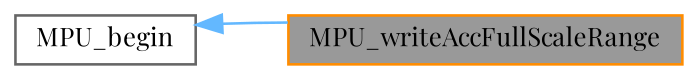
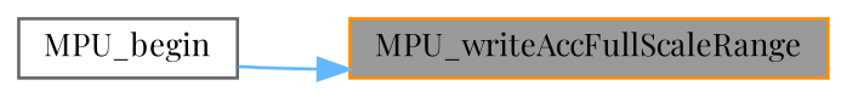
  digraph {
    rankdir=RL
    fontname="Playfair Display"
    node [fontname="Playfair Display" fontsize=10 shape=box style=filled]
    n1 [color=darkorange fillcolor=grey60 fontcolor=black height=0.2 label=MPU_writeAccFullScaleRange width=0.4]
    n2 [color=gray40 fillcolor=white height=0.2 label=MPU_begin width=0.4]
-   n2 -> n1 [color=steelblue1 dir=back fontname="Playfair Display" fontsize=10 labelfontname=Helvetica labelfontsize=10 style=solid]
+   n1 -> n2 [color=steelblue1 dir=back fontname="Playfair Display" fontsize=10 labelfontname=Helvetica labelfontsize=10 style=solid]
  }
